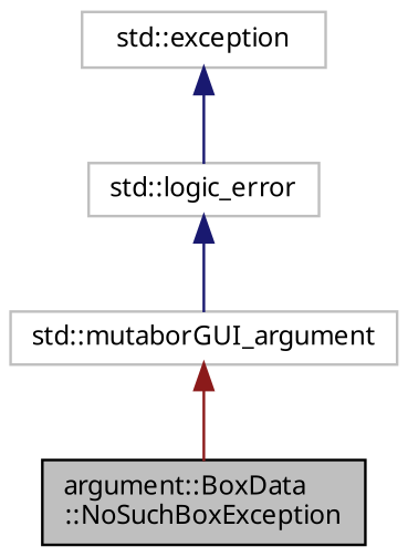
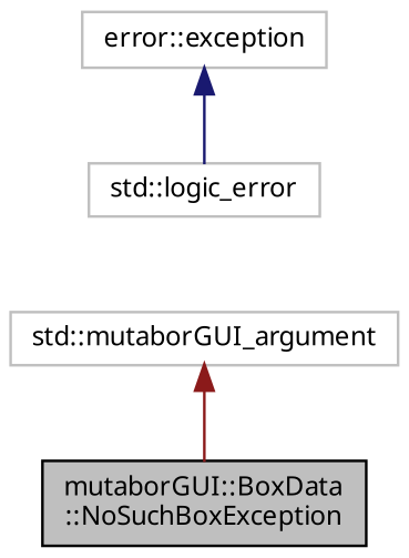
  digraph {
    node [color=grey75 fillcolor=white fontname=Sans fontsize=10 shape=record style=filled]
    edge [color=midnightblue dir=back fontname=Sans fontsize=10 labelfontname=Sans labelfontsize=10 style=solid]
-   n1 [color=black fillcolor=grey75 fontcolor=black height=0.2 label="argument::BoxData\l::NoSuchBoxException" width=0.4]
+   n1 [color=black fillcolor=grey75 fontcolor=black height=0.2 label="mutaborGUI::BoxData\l::NoSuchBoxException" width=0.4]
    n2 [height=0.2 label="std::mutaborGUI_argument" width=0.4]
    n3 [height=0.2 label="std::logic_error" width=0.4]
-   n4 [height=0.2 label="std::exception" width=0.4]
+   n4 [height=0.2 label="error::exception" width=0.4]
    n2 -> n1 [color=firebrick4]
-   n3 -> n2
    n4 -> n3
  }
